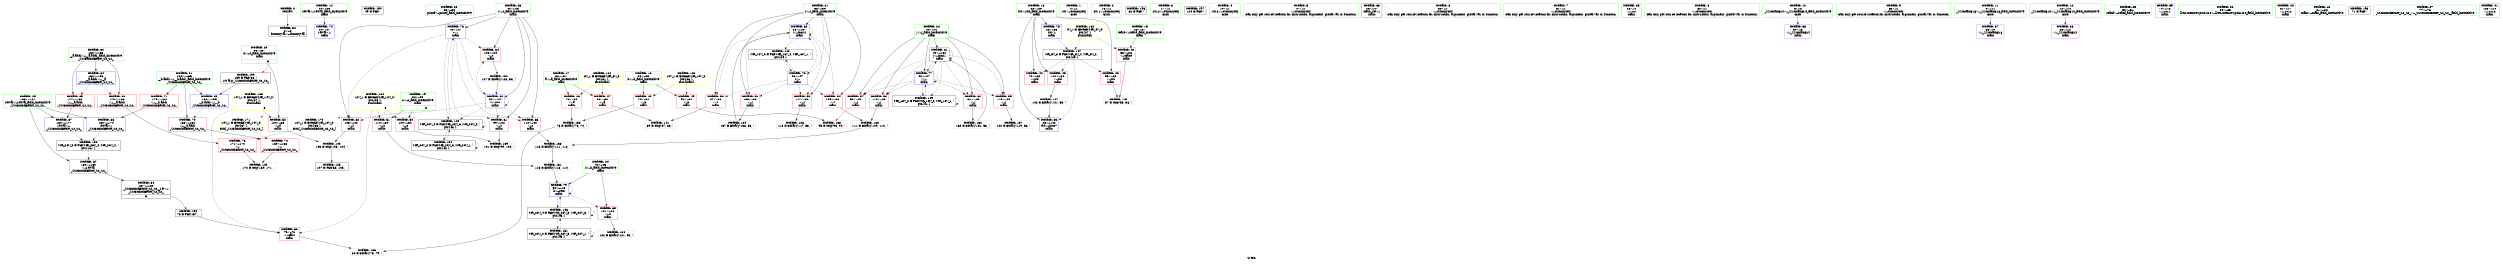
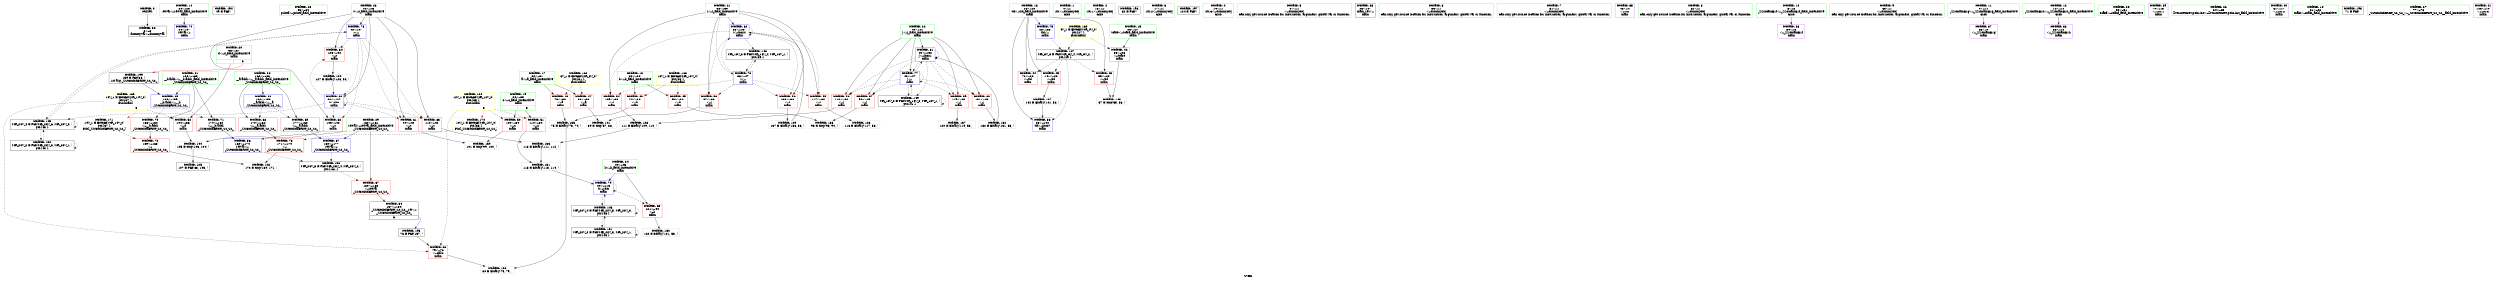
  digraph {
    label=SVFG
    node [color=red shape=record]
    edge [style=solid]
    n1 [color=grey label="{NodeID: 0\nNullPtr}"]
    n2 [color=black label="{NodeID: 32\n2\<--3\ndummyVal\<--dummyVal\n}"]
    n3 [color=green label="{NodeID: 14\n24\<--25\nretval\<--retval_field_insensitive\nmain\n}"]
    n4 [color=blue label="{NodeID: 74\n24\<--47\nretval\<--\nmain\n}"]
    n5 [color=black label="{NodeID: 194\n49 = PHI()\n}"]
    n6 [color=green label="{NodeID: 28\n83\<--84\nprintf\<--printf_field_insensitive\n}"]
    n7 [color=black label="{NodeID: 125\n107 = PHI(63, 105, )\n}"]
    n8 [label="{NodeID: 42\n56\<--26\n\<--tcase\nmain\n}"]
    n9 [color=grey label="{NodeID: 143\n57 = cmp(55, 56, )\n}"]
    n10 [color=grey label="{NodeID: 139\n101 = cmp(99, 100, )\n}"]
    n11 [label="{NodeID: 56\n136\<--38\n\<--i\nmain\n}"]
    n12 [color=grey label="{NodeID: 129\n137 = Binary(136, 53, )\n}"]
    n13 [color=blue label="{NodeID: 82\n38\<--137\ni\<--inc24\nmain\n}"]
    n14 [label="{NodeID: 53\n87\<--38\n\<--i\nmain\n}"]
    n15 [label="{NodeID: 54\n109\<--38\n\<--i\nmain\n}"]
    n16 [label="{NodeID: 55\n117\<--38\n\<--i\nmain\n}"]
    n17 [color=black label="{NodeID: 148\nMR_16V_6 = PHI(MR_16V_4, MR_16V_1, )\npts\{39 \}\n}"]
    n18 [label="{NodeID: 70\n168\<--164\n\<--__b.addr\n_ZSt3minIiERKT_S2_S2_\n}"]
    n19 [label="{NodeID: 72\n169\<--168\n\<--\n_ZSt3minIiERKT_S2_S2_\n}"]
    n20 [color=grey label="{NodeID: 142\n172 = cmp(169, 171, )\n}"]
    n21 [color=blue label="{NodeID: 84\n162\<--158\n__a.addr\<--__a\n_ZSt3minIiERKT_S2_S2_\n}"]
    n22 [label="{NodeID: 68\n170\<--162\n\<--__a.addr\n_ZSt3minIiERKT_S2_S2_\n}"]
    n23 [label="{NodeID: 69\n177\<--162\n\<--__a.addr\n_ZSt3minIiERKT_S2_S2_\n}"]
    n24 [label="{NodeID: 73\n171\<--170\n\<--\n_ZSt3minIiERKT_S2_S2_\n}"]
    n25 [color=blue label="{NodeID: 87\n160\<--177\nretval\<--\n_ZSt3minIiERKT_S2_S2_\n}"]
    n26 [color=black label="{NodeID: 156\nMR_26V_3 = PHI(MR_26V_4, MR_26V_2, )\npts\{161 \}\n}"]
    n27 [color=green label="{NodeID: 1\n4\<--1\n.str\<--dummyObj\nGlob }"]
    n28 [color=green label="{NodeID: 15\n26\<--27\ntcase\<--tcase_field_insensitive\nmain\n}"]
    n29 [color=black label="{NodeID: 195\n76 = PHI(157, )\n}"]
    n30 [label="{NodeID: 66\n79\<--76\n\<--call2\nmain\n}"]
    n31 [color=grey label="{NodeID: 136\n80 = Binary(75, 79, )\n}"]
    n32 [color=green label="{NodeID: 29\n160\<--161\nretval\<--retval_field_insensitive\n_ZSt3minIiERKT_S2_S2_\n}"]
    n33 [label="{NodeID: 67\n180\<--160\n\<--retval\n_ZSt3minIiERKT_S2_S2_\n}"]
    n34 [color=blue label="{NodeID: 86\n160\<--174\nretval\<--\n_ZSt3minIiERKT_S2_S2_\n}"]
    n35 [color=black label="{NodeID: 34\n157\<--180\n_ZSt3minIiERKT_S2_S2__ret\<--\n_ZSt3minIiERKT_S2_S2_\n|{<s0>6}}"]
    n36 [color=grey label="{NodeID: 126\n118 = Binary(117, 53, )\n}"]
    n37 [label="{NodeID: 43\n55\<--28\n\<--tid\nmain\n}"]
    n38 [color=grey label="{NodeID: 140\n105 = cmp(103, 104, )\n}"]
    n39 [label="{NodeID: 57\n93\<--40\n\<--j\nmain\n}"]
    n40 [color=grey label="{NodeID: 138\n95 = cmp(93, 94, )\n}"]
    n41 [label="{NodeID: 71\n174\<--164\n\<--__b.addr\n_ZSt3minIiERKT_S2_S2_\n}"]
    n42 [color=blue label="{NodeID: 85\n164\<--159\n__b.addr\<--__b\n_ZSt3minIiERKT_S2_S2_\n}"]
    n43 [color=green label="{NodeID: 2\n15\<--1\n.str.1\<--dummyObj\nGlob }"]
    n44 [color=green label="{NodeID: 16\n28\<--29\ntid\<--tid_field_insensitive\nmain\n}"]
    n45 [label="{NodeID: 44\n72\<--28\n\<--tid\nmain\n}"]
    n46 [label="{NodeID: 45\n141\<--28\n\<--tid\nmain\n}"]
    n47 [color=blue label="{NodeID: 75\n28\<--53\ntid\<--\nmain\n}"]
    n48 [color=blue label="{NodeID: 83\n28\<--142\ntid\<--inc27\nmain\n}"]
    n49 [color=grey label="{NodeID: 127\n142 = Binary(141, 53, )\n}"]
    n50 [color=black label="{NodeID: 147\nMR_6V_3 = PHI(MR_6V_4, MR_6V_2, )\npts\{29 \}\n}"]
    n51 [color=black label="{NodeID: 196\n82 = PHI()\n}"]
    n52 [color=green label="{NodeID: 30\n162\<--163\n__a.addr\<--__a.addr_field_insensitive\n_ZSt3minIiERKT_S2_S2_\n}"]
    n53 [color=grey label="{NodeID: 141\n89 = cmp(87, 88, )\n}"]
    n54 [label="{NodeID: 58\n110\<--40\n\<--j\nmain\n}"]
    n55 [color=grey label="{NodeID: 128\n111 = Binary(109, 110, )\n}"]
    n56 [color=grey label="{NodeID: 133\n113 = Binary(111, 112, )\n}"]
    n57 [color=grey label="{NodeID: 131\n115 = Binary(113, 114, )\n}"]
    n58 [color=green label="{NodeID: 3\n17\<--1\n.str.2\<--dummyObj\nGlob }"]
    n59 [color=green label="{NodeID: 17\n30\<--31\na\<--a_field_insensitive\nmain\n}"]
    n60 [label="{NodeID: 46\n73\<--30\n\<--a\nmain\n}"]
    n61 [label="{NodeID: 47\n88\<--30\n\<--a\nmain\n}"]
    n62 [color=grey label="{NodeID: 135\n75 = Binary(73, 74, )\n}"]
    n63 [color=black label="{NodeID: 197\n124 = PHI()\n}"]
    n64 [color=green label="{NodeID: 31\n164\<--165\n__b.addr\<--__b.addr_field_insensitive\n_ZSt3minIiERKT_S2_S2_\n}"]
    n65 [color=blue label="{NodeID: 79\n44\<--115\nk\<--rem\nmain\n}"]
    n66 [label="{NodeID: 59\n119\<--40\n\<--j\nmain\n}"]
    n67 [color=grey label="{NodeID: 137\n120 = Binary(119, 53, )\n}"]
    n68 [color=yellow label="{NodeID: 170\n12V_1 = ENCHI(MR_12V_0)\npts\{35 \}\nFun[_ZSt3minIiERKT_S2_S2_]}" style=double]
    n69 [color=green label="{NodeID: 4\n19\<--1\n.str.3\<--dummyObj\nGlob }"]
    n70 [color=green label="{NodeID: 18\n32\<--33\nb\<--b_field_insensitive\nmain\n}"]
    n71 [label="{NodeID: 48\n74\<--32\n\<--b\nmain\n}"]
    n72 [label="{NodeID: 49\n94\<--32\n\<--b\nmain\n}"]
    n73 [color=blue label="{NodeID: 76\n38\<--47\ni\<--\nmain\n}"]
    n74 [label="{NodeID: 60\n131\<--40\n\<--j\nmain\n}"]
    n75 [color=grey label="{NodeID: 132\n132 = Binary(131, 53, )\n}"]
    n76 [color=blue label="{NodeID: 81\n40\<--132\nj\<--inc21\nmain\n}"]
    n77 [color=blue label="{NodeID: 77\n40\<--47\nj\<--\nmain\n}"]
    n78 [color=black label="{NodeID: 149\nMR_18V_2 = PHI(MR_18V_3, MR_18V_1, )\npts\{41 \}\n}"]
    n79 [color=yellow label="{NodeID: 171\n14V_1 = ENCHI(MR_14V_0)\npts\{37 \}\nFun[_ZSt3minIiERKT_S2_S2_]}" style=double]
    n80 [color=green label="{NodeID: 5\n47\<--1\n\<--dummyObj\nCan only get source location for instruction, argument, global var or function.}"]
    n81 [color=green label="{NodeID: 19\n34\<--35\nc\<--c_field_insensitive\nmain\n|{|<s2>6}}"]
    n82 [label="{NodeID: 50\n100\<--34\n\<--c\nmain\n}"]
    n83 [label="{NodeID: 51\n114\<--34\n\<--c\nmain\n}"]
    n84 [color=black label="{NodeID: 199\n159 = PHI(36, )\n1st arg _ZSt3minIiERKT_S2_S2_ }"]
    n85 [color=black label="{NodeID: 33\n23\<--47\nmain_ret\<--\nmain\n}"]
    n86 [color=grey label="{NodeID: 130\n122 = Binary(121, 53, )\n}"]
    n87 [label="{NodeID: 61\n99\<--42\n\<--t\nmain\n}"]
    n88 [color=green label="{NodeID: 6\n53\<--1\n\<--dummyObj\nCan only get source location for instruction, argument, global var or function.}"]
    n89 [color=green label="{NodeID: 20\n36\<--37\nd\<--d_field_insensitive\nmain\n|{|<s1>6}}"]
    n90 [label="{NodeID: 52\n104\<--36\n\<--d\nmain\n}"]
    n91 [color=black label="{NodeID: 146\nMR_22V_4 = PHI(MR_22V_5, MR_22V_3, )\npts\{45 \}\n}"]
    n92 [label="{NodeID: 65\n121\<--44\n\<--k\nmain\n}"]
    n93 [color=black label="{NodeID: 151\nMR_22V_2 = PHI(MR_22V_3, MR_22V_1, )\npts\{45 \}\n}"]
    n94 [color=black label="{NodeID: 145\nMR_20V_4 = PHI(MR_20V_6, MR_20V_3, )\npts\{43 \}\n}"]
    n95 [color=blue label="{NodeID: 78\n42\<--47\nt\<--\nmain\n}"]
    n96 [color=black label="{NodeID: 150\nMR_20V_2 = PHI(MR_20V_3, MR_20V_1, )\npts\{43 \}\n}"]
    n97 [label="{NodeID: 62\n103\<--42\n\<--t\nmain\n}"]
    n98 [label="{NodeID: 63\n112\<--42\n\<--t\nmain\n}"]
    n99 [label="{NodeID: 64\n126\<--42\n\<--t\nmain\n}"]
    n100 [color=blue label="{NodeID: 80\n42\<--127\nt\<--inc\nmain\n}"]
    n101 [color=grey label="{NodeID: 134\n127 = Binary(126, 53, )\n}"]
    n102 [color=green label="{NodeID: 7\n61\<--1\n\<--dummyObj\nCan only get source location for instruction, argument, global var or function.}"]
    n103 [color=green label="{NodeID: 21\n38\<--39\ni\<--i_field_insensitive\nmain\n}"]
    n104 [color=purple label="{NodeID: 35\n48\<--4\n\<--.str\nmain\n}"]
    n105 [color=yellow label="{NodeID: 160\n4V_1 = ENCHI(MR_4V_0)\npts\{27 \}\nFun[main]}" style=double]
    n106 [color=green label="{NodeID: 8\n62\<--1\n\<--dummyObj\nCan only get source location for instruction, argument, global var or function.}"]
    n107 [color=green label="{NodeID: 22\n40\<--41\nj\<--j_field_insensitive\nmain\n}"]
    n108 [color=purple label="{NodeID: 36\n59\<--6\n\<--_ZZ4mainE1f\nmain\n}"]
    n109 [color=green label="{NodeID: 9\n63\<--1\n\<--dummyObj\nCan only get source location for instruction, argument, global var or function.}"]
    n110 [color=green label="{NodeID: 23\n42\<--43\nt\<--t_field_insensitive\nmain\n}"]
    n111 [color=purple label="{NodeID: 37\n66\<--9\n\<--_ZZ4mainE1g\nmain\n}"]
    n112 [color=yellow label="{NodeID: 162\n8V_1 = ENCHI(MR_8V_0)\npts\{31 \}\nFun[main]}" style=double]
    n113 [color=green label="{NodeID: 10\n6\<--8\n_ZZ4mainE1f\<--_ZZ4mainE1f_field_insensitive\nGlob }"]
    n114 [color=green label="{NodeID: 24\n44\<--45\nk\<--k_field_insensitive\nmain\n}"]
    n115 [color=purple label="{NodeID: 38\n68\<--12\n\<--_ZZ4mainE1h\nmain\n}"]
    n116 [color=yellow label="{NodeID: 163\n10V_1 = ENCHI(MR_10V_0)\npts\{33 \}\nFun[main]}" style=double]
    n117 [color=green label="{NodeID: 11\n9\<--11\n_ZZ4mainE1g\<--_ZZ4mainE1g_field_insensitive\nGlob }"]
    n118 [color=green label="{NodeID: 25\n50\<--51\nscanf\<--scanf_field_insensitive\n}"]
    n119 [color=purple label="{NodeID: 39\n70\<--15\n\<--.str.1\nmain\n}"]
    n120 [color=yellow label="{NodeID: 164\n12V_1 = ENCHI(MR_12V_0)\npts\{35 \}\nFun[main]|{|<s3>6}}" style=double]
    n121 [color=green label="{NodeID: 12\n12\<--14\n_ZZ4mainE1h\<--_ZZ4mainE1h_field_insensitive\nGlob }"]
    n122 [color=green label="{NodeID: 26\n64\<--65\nllvm.memset.p0i8.i64\<--llvm.memset.p0i8.i64_field_insensitive\n}"]
    n123 [color=purple label="{NodeID: 40\n81\<--17\n\<--.str.2\nmain\n}"]
    n124 [color=yellow label="{NodeID: 165\n14V_1 = ENCHI(MR_14V_0)\npts\{37 \}\nFun[main]|{|<s2>6}}" style=double]
    n125 [color=green label="{NodeID: 13\n21\<--22\nmain\<--main_field_insensitive\n}"]
    n126 [color=black label="{NodeID: 193\n71 = PHI()\n}"]
    n127 [color=green label="{NodeID: 27\n77\<--78\n_ZSt3minIiERKT_S2_S2_\<--_ZSt3minIiERKT_S2_S2__field_insensitive\n}"]
    n128 [color=purple label="{NodeID: 41\n123\<--19\n\<--.str.3\nmain\n}"]
    n1 -> n2
    n3 -> n4
    n8 -> n9
    n11 -> n12
    n12 -> n13
    n13 -> n11 [style=dashed]
    n13 -> n13 [style=dashed]
    n13 -> n14 [style=dashed]
    n13 -> n15 [style=dashed]
    n13 -> n16 [style=dashed]
    n13 -> n17 [style=dashed]
    n14 -> n53
    n15 -> n55
    n16 -> n36
    n17 -> n73 [style=dashed]
    n18 -> n19
    n19 -> n20
    n21 -> n22 [style=dashed]
    n21 -> n23 [style=dashed]
    n22 -> n24
    n23 -> n25
    n24 -> n20
    n25 -> n26 [style=dashed]
    n26 -> n33 [style=dashed]
    n28 -> n8
    n29 -> n30
    n30 -> n31
    n32 -> n25
    n32 -> n33
    n32 -> n34
    n33 -> n35
    n34 -> n26 [style=dashed]
    n35 -> n29 [color=blue tailport=s0]
    n37 -> n9
    n38 -> n7
-   n39 -> n40 [color=red]
+   n39 -> n40
    n41 -> n34
    n42 -> n18 [style=dashed]
+   n42 -> n41 [style=dashed]
    n44 -> n37
    n44 -> n45
    n44 -> n46
    n44 -> n47
    n44 -> n48
    n46 -> n49
    n47 -> n50 [style=dashed]
    n49 -> n48
    n50 -> n37 [style=dashed]
    n50 -> n45 [style=dashed]
    n50 -> n46 [style=dashed]
    n50 -> n48 [style=dashed]
    n52 -> n21
    n52 -> n22
    n52 -> n23
    n54 -> n55
    n55 -> n56
    n56 -> n57
    n57 -> n65
    n59 -> n60
    n59 -> n61
    n60 -> n62
    n61 -> n53
    n62 -> n31
    n64 -> n18
    n64 -> n41
    n64 -> n42
    n65 -> n65 [style=dashed]
    n65 -> n91 [style=dashed]
    n65 -> n92 [style=dashed]
    n66 -> n67
    n68 -> n24 [style=dashed]
    n70 -> n71
    n70 -> n72
    n71 -> n62
    n72 -> n40
    n73 -> n11 [style=dashed]
    n73 -> n13 [style=dashed]
    n73 -> n14 [style=dashed]
    n73 -> n15 [style=dashed]
    n73 -> n16 [style=dashed]
    n73 -> n17 [style=dashed]
    n74 -> n75
    n75 -> n76
    n76 -> n39 [style=dashed]
    n76 -> n54 [style=dashed]
    n76 -> n66 [style=dashed]
    n76 -> n74 [style=dashed]
    n76 -> n76 [style=dashed]
    n76 -> n77 [style=dashed]
    n76 -> n78 [style=dashed]
    n77 -> n39 [style=dashed]
    n77 -> n54 [style=dashed]
    n77 -> n66 [style=dashed]
    n77 -> n74 [style=dashed]
    n77 -> n76 [style=dashed]
    n77 -> n77 [style=dashed]
    n77 -> n78 [style=dashed]
    n78 -> n77 [style=dashed]
    n78 -> n78 [style=dashed]
    n79 -> n19 [style=dashed]
    n81 -> n82
    n81 -> n83
    n82 -> n10
    n83 -> n57
    n84 -> n42
    n87 -> n10
    n89 -> n84 [color=red tailport=s1]
    n89 -> n90
    n90 -> n38
    n91 -> n65 [style=dashed]
    n91 -> n91 [style=dashed]
    n91 -> n93 [style=dashed]
    n92 -> n86
    n93 -> n91 [style=dashed]
    n93 -> n93 [style=dashed]
    n94 -> n94 [style=dashed]
    n94 -> n95 [style=dashed]
    n94 -> n96 [style=dashed]
    n95 -> n87 [style=dashed]
    n95 -> n94 [style=dashed]
    n95 -> n97 [style=dashed]
    n95 -> n98 [style=dashed]
    n95 -> n99 [style=dashed]
    n95 -> n100 [style=dashed]
    n96 -> n94 [style=dashed]
    n96 -> n96 [style=dashed]
    n97 -> n38
    n98 -> n56
    n99 -> n101
    n100 -> n87 [style=dashed]
    n100 -> n94 [style=dashed]
    n100 -> n97 [style=dashed]
    n100 -> n98 [style=dashed]
    n100 -> n99 [style=dashed]
    n100 -> n100 [style=dashed]
    n101 -> n100
    n103 -> n11
    n103 -> n13
    n103 -> n14
    n103 -> n15
    n103 -> n16
    n103 -> n73 [style=dashed]
    n105 -> n8 [style=dashed]
    n105 -> n50 [style=dashed]
    n107 -> n39
    n107 -> n54
    n107 -> n66
    n107 -> n74
    n107 -> n76
    n107 -> n77
    n110 -> n87
    n110 -> n95
    n110 -> n97
    n110 -> n98
    n110 -> n99
    n110 -> n100
    n112 -> n60 [style=dashed]
    n112 -> n61 [style=dashed]
    n113 -> n108
    n114 -> n65
    n114 -> n92
    n116 -> n71 [style=dashed]
    n116 -> n72 [style=dashed]
    n117 -> n111
    n120 -> n30 [style=dashed]
    n120 -> n68 [color=red style=dashed tailport=s3]
    n120 -> n82 [style=dashed]
    n120 -> n83 [style=dashed]
    n121 -> n115
    n124 -> n30 [style=dashed]
    n124 -> n79 [color=red style=dashed tailport=s2]
    n124 -> n90 [style=dashed]
  }
